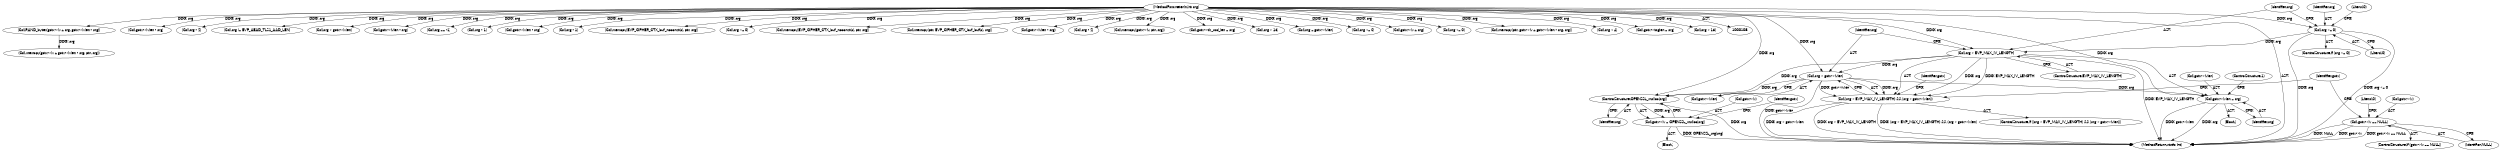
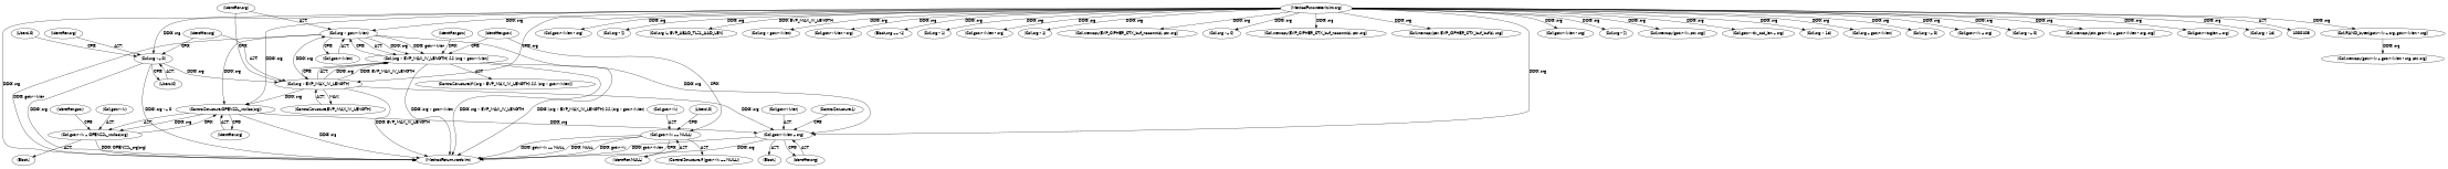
  digraph {
    fontname=Lato
    node [fontname=Lato]
    edge [fontname=Lato]
    n1 [label="(Call,arg > gctx->ivlen)"]
    n2 [label="(Call,(arg > EVP_MAX_IV_LENGTH) && (arg > gctx->ivlen))"]
    n3 [label="(ControlStructure,OPENSSL_malloc(arg))"]
    n4 [label="(Call,gctx->ivlen = arg)"]
    n5 [label="(Call,gctx->ivlen)"]
    n6 [label="(MethodReturn,static int)"]
    n7 [label="(Call,arg > EVP_MAX_IV_LENGTH)"]
    n8 [label="(ControlStructure,if ((arg > EVP_MAX_IV_LENGTH) && (arg > gctx->ivlen)))"]
    n9 [label="(Call,gctx->iv = OPENSSL_malloc(arg))"]
    n10 [label="(Identifier,arg)"]
    n11 [label="(Block,)"]
    n12 [label="(Identifier,arg)"]
    n13 [label="(ControlStructure,EVP_MAX_IV_LENGTH)"]
    n14 [label="(Call,arg <= 0)"]
-   n15 [label="(ControlStructure,if (arg <= 0))"]
    n16 [label="(Literal,0)"]
    n17 [label="(MethodParameterIn,int arg)"]
    n18 [label="(Call,gctx->ivlen - arg)"]
    n19 [label="(Call,arg - 2)"]
    n20 [label="(Call,arg != EVP_AEAD_TLS1_AAD_LEN)"]
    n21 [label="(Call,arg > gctx->ivlen)"]
    n22 [label="(Call,gctx->ivlen - arg)"]
-   n23 [label="(Call,arg == -1)"]
+   n23 [label="(Block,arg == -1)"]
    n24 [label="(Call,arg - 1)"]
    n25 [label="(Call,gctx->ivlen - arg)"]
    n26 [label="(Call,arg - 1)"]
    n27 [label="(Call,memcpy(EVP_CIPHER_CTX_buf_noconst(c), ptr, arg))"]
    n28 [label="(Call,arg <= 0)"]
    n29 [label="(Call,memcpy(EVP_CIPHER_CTX_buf_noconst(c), ptr, arg))"]
    n30 [label="(Call,memcpy(ptr, EVP_CIPHER_CTX_buf_buf(c), arg))"]
    n31 [label="(Call,RAND_bytes(gctx->iv + arg, gctx->ivlen - arg))"]
    n32 [label="(Call,gctx->ivlen - arg)"]
    n33 [label="(Call,arg - 2)"]
    n34 [label="(Call,memcpy(gctx->iv, ptr, arg))"]
    n35 [label="(Call,gctx->tls_aad_len = arg)"]
    n36 [label="(Call,arg > 16)"]
    n37 [label="(Call,arg = gctx->ivlen)"]
    n38 [label="(Call,arg <= 0)"]
    n39 [label="(Call,gctx->iv + arg)"]
    n40 [label="(Call,arg <= 0)"]
    n41 [label="(Call,memcpy(ptr, gctx->iv + gctx->ivlen - arg, arg))"]
-   n42 [label="(Call,arg < 4)"]
    n43 [label="(Call,gctx->taglen = arg)"]
    n44 [label="(Call,arg > 16)"]
    1000108
    n46 [label="(Call,memcpy(gctx->iv + gctx->ivlen - arg, ptr, arg))"]
    n47 [label="(Block,)"]
    n48 [label="(Call,gctx->iv == NULL)"]
    n49 [label="(ControlStructure,if (gctx->iv == NULL))"]
    n50 [label="(Identifier,NULL)"]
    n51 [label="(Identifier,arg)"]
    n52 [label="(Identifier,gctx)"]
    n53 [label="(Call,gctx->ivlen)"]
    n54 [label="(ControlStructure,1)"]
    n55 [label="(Identifier,arg)"]
    n56 [label="(Identifier,gctx)"]
    n57 [label="(Identifier,arg)"]
    n58 [label="(Call,gctx->iv)"]
    n59 [label="(Identifier,gctx)"]
    n60 [label="(Literal,0)"]
    n61 [label="(Literal,0)"]
    n62 [label="(Call,gctx->iv)"]
    n1 -> n2 [label="AST: "]
    n1 -> n2 [label="DDG: arg"]
    n1 -> n2 [label="DDG: gctx->ivlen"]
    n1 -> n3 [label="DDG: arg"]
    n1 -> n4 [label="DDG: arg"]
    n1 -> n5 [label="CFG: "]
    n1 -> n6 [label="DDG: gctx->ivlen"]
    n2 -> n1 [label="CFG: "]
    n2 -> n6 [label="DDG: (arg > EVP_MAX_IV_LENGTH) && (arg > gctx->ivlen)"]
    n2 -> n6 [label="DDG: arg > gctx->ivlen"]
    n2 -> n6 [label="DDG: arg > EVP_MAX_IV_LENGTH"]
+   n2 -> n7 [label="CFG: "]
    n2 -> n8 [label="AST: "]
+   n3 -> n4 [label="DDG: arg"]
    n3 -> n6 [label="DDG: arg"]
    n3 -> n9 [label="AST: "]
    n3 -> n9 [label="DDG: arg"]
    n3 -> n10 [label="CFG: "]
    n4 -> n6 [label="DDG: gctx->ivlen"]
    n4 -> n6 [label="DDG: arg"]
    n4 -> n11 [label="AST: "]
    n4 -> n12 [label="CFG: "]
    n5 -> n1 [label="AST: "]
    n7 -> n1 [label="DDG: arg"]
    n7 -> n2 [label="AST: "]
    n7 -> n2 [label="DDG: arg"]
    n7 -> n2 [label="DDG: EVP_MAX_IV_LENGTH"]
    n7 -> n3 [label="DDG: arg"]
-   n7 -> n4 [label="AST: "]
+   n7 -> n4 [label="DDG: arg"]
    n7 -> n6 [label="DDG: EVP_MAX_IV_LENGTH"]
-   n7 -> n13 [label="CFG: "]
+   n7 -> n13 [label="MAX: "]
    n9 -> n3 [label="CFG: "]
    n9 -> n6 [label="DDG: OPENSSL_arg(arg)"]
    n9 -> n47 [label="AST: "]
    n10 -> n3 [label="AST: "]
    n12 -> n4 [label="AST: "]
    n13 -> n7 [label="AST: "]
    n14 -> n6 [label="DDG: arg"]
    n14 -> n6 [label="DDG: arg <= 0"]
    n14 -> n7 [label="DDG: arg"]
-   n14 -> n15 [label="AST: "]
    n14 -> n16 [label="CFG: "]
    n16 -> n14 [label="AST: "]
    n17 -> n1 [label="DDG: arg"]
    n17 -> n3 [label="DDG: arg"]
    n17 -> n4 [label="DDG: arg"]
-   n17 -> n6 [label="AST: "]
-   n17 -> n7 [label="DDG: arg"]
+   n17 -> n6 [label="DDG: arg"]
+   n17 -> n7 [label="CFG: arg"]
    n17 -> n14 [label="DDG: arg"]
    n17 -> n18 [label="DDG: arg"]
    n17 -> n19 [label="DDG: arg"]
-   n17 -> n20 [label="DDG: arg"]
+   n17 -> n20 [label="DDG: EVP_MAX_IV_LENGTH"]
    n17 -> n21 [label="DDG: arg"]
    n17 -> n22 [label="DDG: arg"]
    n17 -> n23 [label="DDG: arg"]
    n17 -> n24 [label="DDG: arg"]
    n17 -> n25 [label="DDG: arg"]
    n17 -> n26 [label="DDG: arg"]
    n17 -> n27 [label="DDG: arg"]
    n17 -> n28 [label="DDG: arg"]
    n17 -> n29 [label="DDG: arg"]
    n17 -> n30 [label="DDG: arg"]
    n17 -> n31 [label="DDG: arg"]
    n17 -> n32 [label="DDG: arg"]
    n17 -> n33 [label="DDG: arg"]
    n17 -> n34 [label="DDG: arg"]
    n17 -> n35 [label="DDG: arg"]
    n17 -> n36 [label="DDG: arg"]
    n17 -> n37 [label="DDG: arg"]
    n17 -> n38 [label="DDG: arg"]
    n17 -> n39 [label="DDG: arg"]
    n17 -> n40 [label="DDG: arg"]
    n17 -> n41 [label="DDG: arg"]
-   n17 -> n42 [label="DDG: arg"]
    n17 -> n43 [label="DDG: arg"]
    n17 -> n44 [label="DDG: arg"]
    n17 -> 1000108 [label="AST: "]
    n31 -> n46 [label="DDG: arg"]
    n48 -> n6 [label="DDG: gctx->iv == NULL"]
    n48 -> n6 [label="DDG: NULL"]
    n48 -> n6 [label="DDG: gctx->iv"]
    n48 -> n49 [label="AST: "]
    n48 -> n50 [label="CFG: "]
    n50 -> n48 [label="AST: "]
    n51 -> n7 [label="AST: "]
    n51 -> n14 [label="CFG: "]
    n52 -> n9 [label="CFG: "]
    n53 -> n4 [label="AST: "]
    n54 -> n4 [label="CFG: "]
    n55 -> n14 [label="AST: "]
    n56 -> n2 [label="CFG: "]
    n56 -> n48 [label="CFG: "]
    n57 -> n1 [label="AST: "]
    n57 -> n7 [label="CFG: "]
    n58 -> n9 [label="AST: "]
    n59 -> n2 [label="CFG: "]
    n60 -> n48 [label="CFG: "]
    n61 -> n14 [label="CFG: "]
    n62 -> n48 [label="AST: "]
  }
